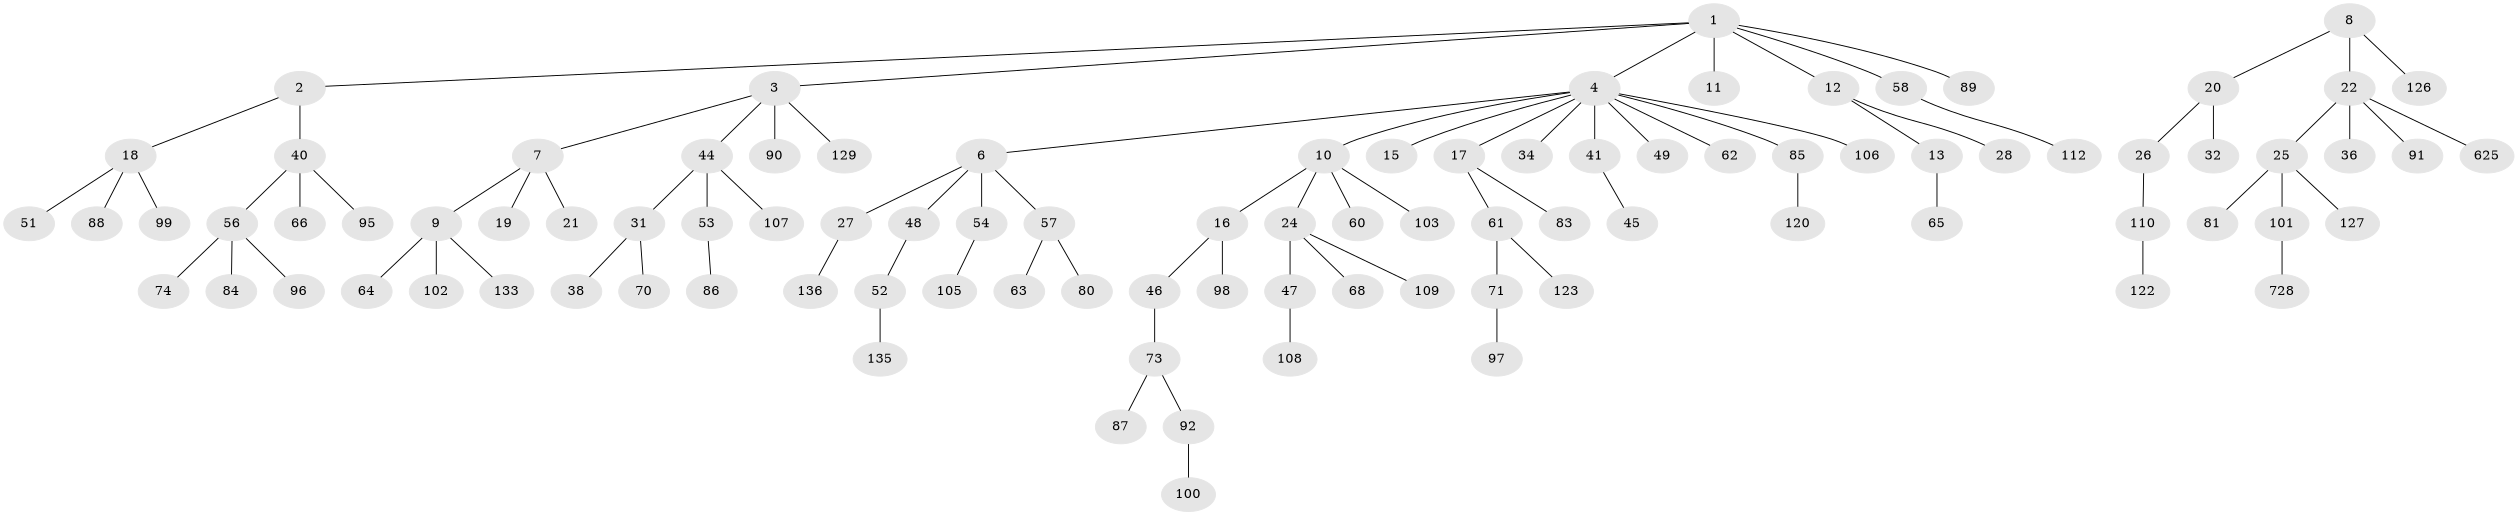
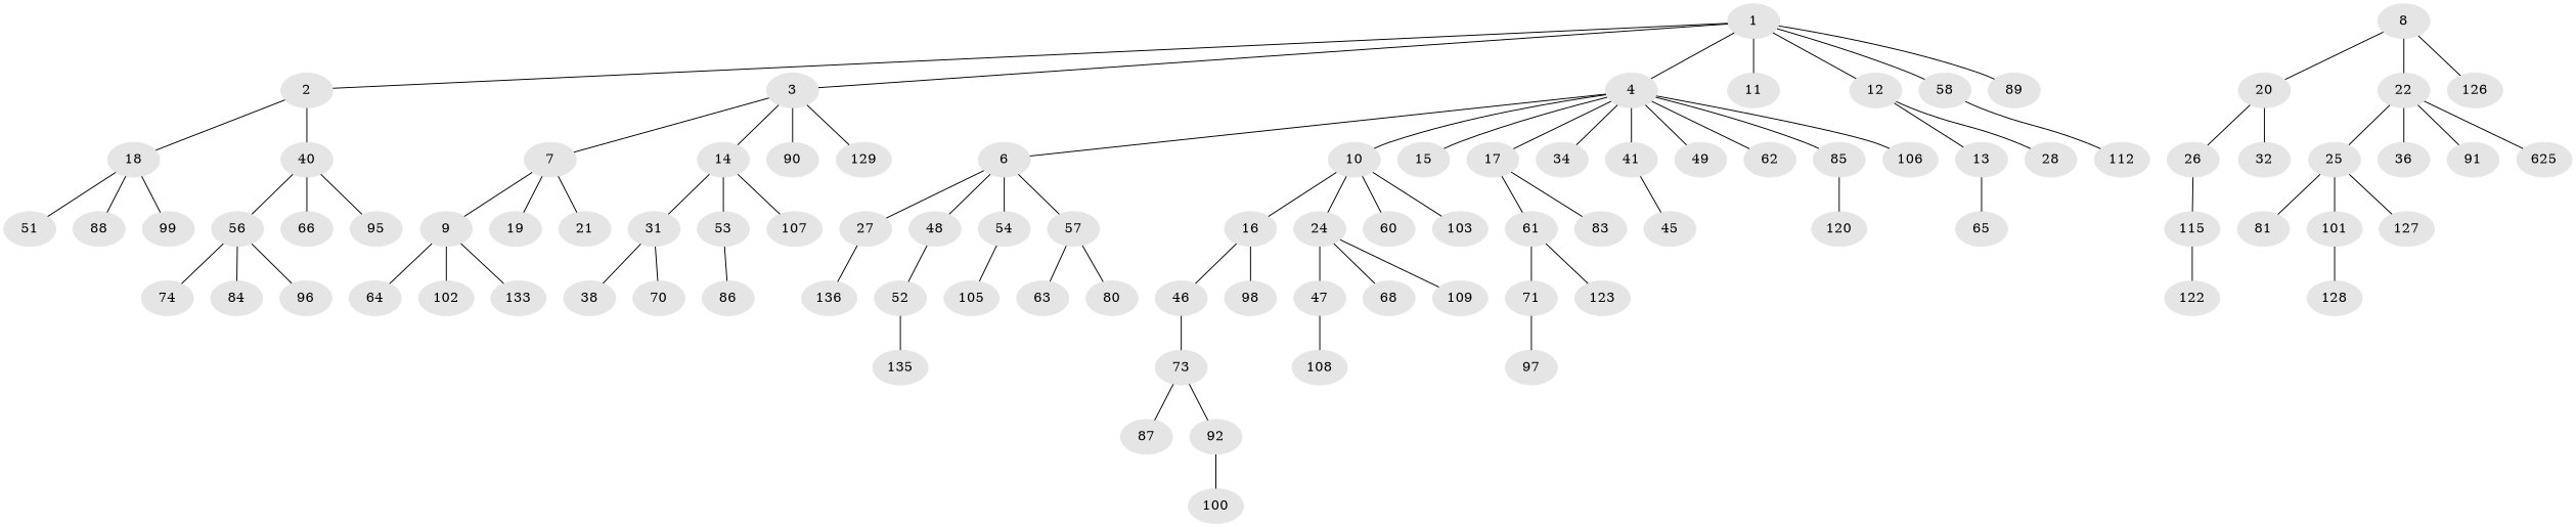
  graph {
    node [color=gray90 style=filled]
    1 [super="+55"]
    2 [super="+30"]
    3 [super="+43"]
    4 [super="+5"]
    11
    12
    58
    89 [super="+134"]
    18 [super="+39"]
    40 [super="+79"]
    7 [super="+67"]
-   14 [super="+69" label=44]
+   14 [super="+69"]
    90 [super="+119"]
    129 [super="+130"]
    6 [super="+42"]
    10 [super="+23"]
    15
    17
    34
    41 [super="+50"]
    49
    62 [super="+116"]
    85
    106
    13 [super="+33"]
    28
    112
    51
    88
    99
    56 [super="+72"]
    66
    95 [super="+115"]
    9 [super="+35"]
    19 [super="+132"]
    21
    8 [super="+114"]
    20 [super="+52"]
    22 [super="+29"]
    126
    31 [super="+94"]
    53
    107
    27 [super="+111"]
    48
    54
    57 [super="+117"]
    16 [super="+37"]
    24 [super="+104"]
    60
    103
    61
    83
    45
    120
    136
    n57 [label=52]
    105 [super="+124"]
    63 [super="+86"]
    80
    64
    102
    133
    26 [super="+93"]
    32
    25 [super="+75"]
    36
    91
    n69 [label=625]
    46
    98
    47 [super="+77"]
    68
    109
    65 [super="+118"]
    38
    70
    n78 [label=86 super="+78"]
    73 [super="+82"]
    71
    123
-   110 [super="+113"]
+   110 [super="+113" label=115]
    81
    101
    127
    108
-   128 [label=728]
+   128
    122
    74
    84
    96
    87
    92
    135
    97
    100
    1 -- 2
    1 -- 3
    1 -- 4
    1 -- 11
    1 -- 12
    1 -- 58
    1 -- 89
    2 -- 18
    2 -- 40
    3 -- 7
    3 -- 14
    3 -- 90
    3 -- 129
    4 -- 6
    4 -- 10
    4 -- 15
    4 -- 17
    4 -- 34
    4 -- 41
    4 -- 49
    4 -- 62
    4 -- 85
    4 -- 106
    12 -- 13
    12 -- 28
    58 -- 112
    18 -- 51
    18 -- 88
    18 -- 99
    40 -- 56
    40 -- 66
    40 -- 95
    7 -- 9
    7 -- 19
    7 -- 21
    14 -- 31
    14 -- 53
    14 -- 107
    6 -- 27
    6 -- 48
    6 -- 54
    6 -- 57
    10 -- 16
    10 -- 24
    10 -- 60
    10 -- 103
    17 -- 61
    17 -- 83
    41 -- 45
    85 -- 120
    13 -- 65
    56 -- 74
    56 -- 84
    56 -- 96
    9 -- 64
    9 -- 102
    9 -- 133
    8 -- 20
    8 -- 22
    8 -- 126
    20 -- 26
    20 -- 32
    22 -- 25
    22 -- 36
    22 -- 91
    22 -- n69
    31 -- 38
    31 -- 70
    53 -- n78
    27 -- 136
    48 -- n57
    54 -- 105
    57 -- 63
    57 -- 80
    16 -- 46
    16 -- 98
    24 -- 47
    24 -- 68
    24 -- 109
    61 -- 71
    61 -- 123
    n57 -- 135
    26 -- 110
    25 -- 81
    25 -- 101
    25 -- 127
    46 -- 73
    47 -- 108
    73 -- 87
    73 -- 92
    71 -- 97
    110 -- 122
    101 -- 128
    92 -- 100
  }
